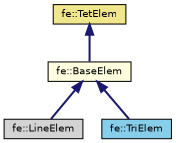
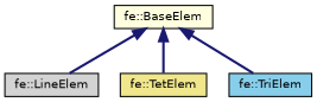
  digraph {
    rankdir=TB
    node [color=black fontname=Helvetica fontsize=10 shape=record style=filled]
    edge [color=midnightblue dir=back fontname=Helvetica fontsize=10 labelfontname=Helvetica labelfontsize=10 style=bold]
    n1 [fillcolor=lightyellow height=0.2 label="fe::BaseElem" width=0.4]
    n2 [fillcolor=lightgrey height=0.2 label="fe::LineElem" width=0.4]
    n3 [fillcolor=khaki height=0.2 label="fe::TetElem" width=0.4]
    n4 [fillcolor=skyblue height=0.2 label="fe::TriElem" width=0.4]
    n1 -> n2
-   n3 -> n1
+   n1 -> n3
    n1 -> n4
  }
